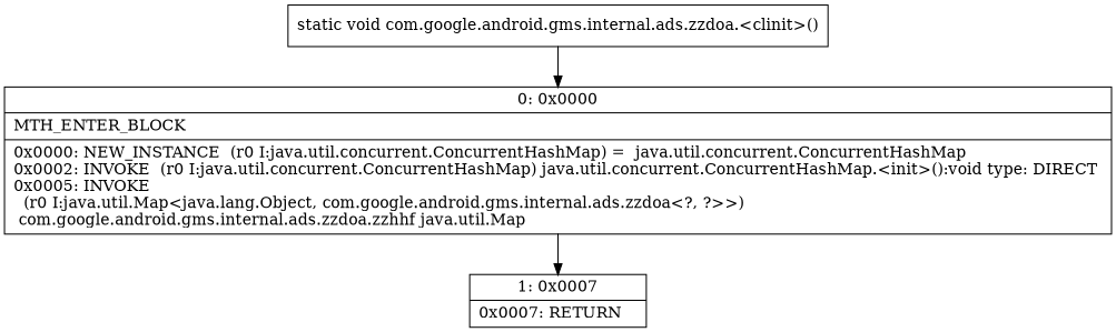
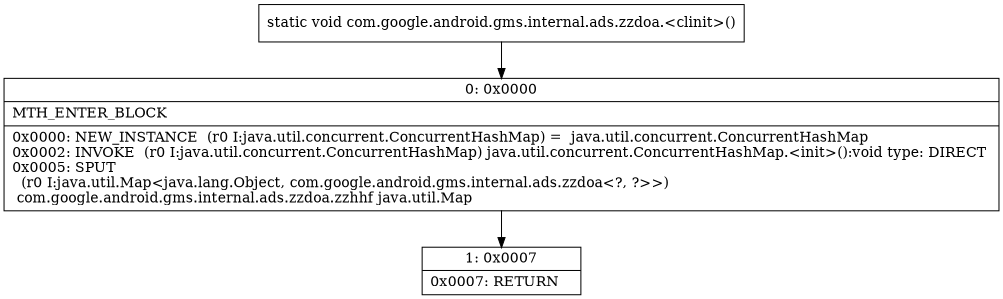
  digraph {
    node [shape=record]
-   n1 [label="{0\:\ 0x0000|MTH_ENTER_BLOCK\l|0x0000: NEW_INSTANCE  (r0 I:java.util.concurrent.ConcurrentHashMap) =  java.util.concurrent.ConcurrentHashMap \l0x0002: INVOKE  (r0 I:java.util.concurrent.ConcurrentHashMap) java.util.concurrent.ConcurrentHashMap.\<init\>():void type: DIRECT \l0x0005: INVOKE  \l  (r0 I:java.util.Map\<java.lang.Object, com.google.android.gms.internal.ads.zzdoa\<?, ?\>\>)\l com.google.android.gms.internal.ads.zzdoa.zzhhf java.util.Map \l}"]
+   n1 [label="{0\:\ 0x0000|MTH_ENTER_BLOCK\l|0x0000: NEW_INSTANCE  (r0 I:java.util.concurrent.ConcurrentHashMap) =  java.util.concurrent.ConcurrentHashMap \l0x0002: INVOKE  (r0 I:java.util.concurrent.ConcurrentHashMap) java.util.concurrent.ConcurrentHashMap.\<init\>():void type: DIRECT \l0x0005: SPUT  \l  (r0 I:java.util.Map\<java.lang.Object, com.google.android.gms.internal.ads.zzdoa\<?, ?\>\>)\l com.google.android.gms.internal.ads.zzdoa.zzhhf java.util.Map \l}"]
    n2 [label="{1\:\ 0x0007|0x0007: RETURN   \l}"]
    n3 [label="{static void com.google.android.gms.internal.ads.zzdoa.\<clinit\>() }"]
    n1 -> n2
    n3 -> n1
  }
